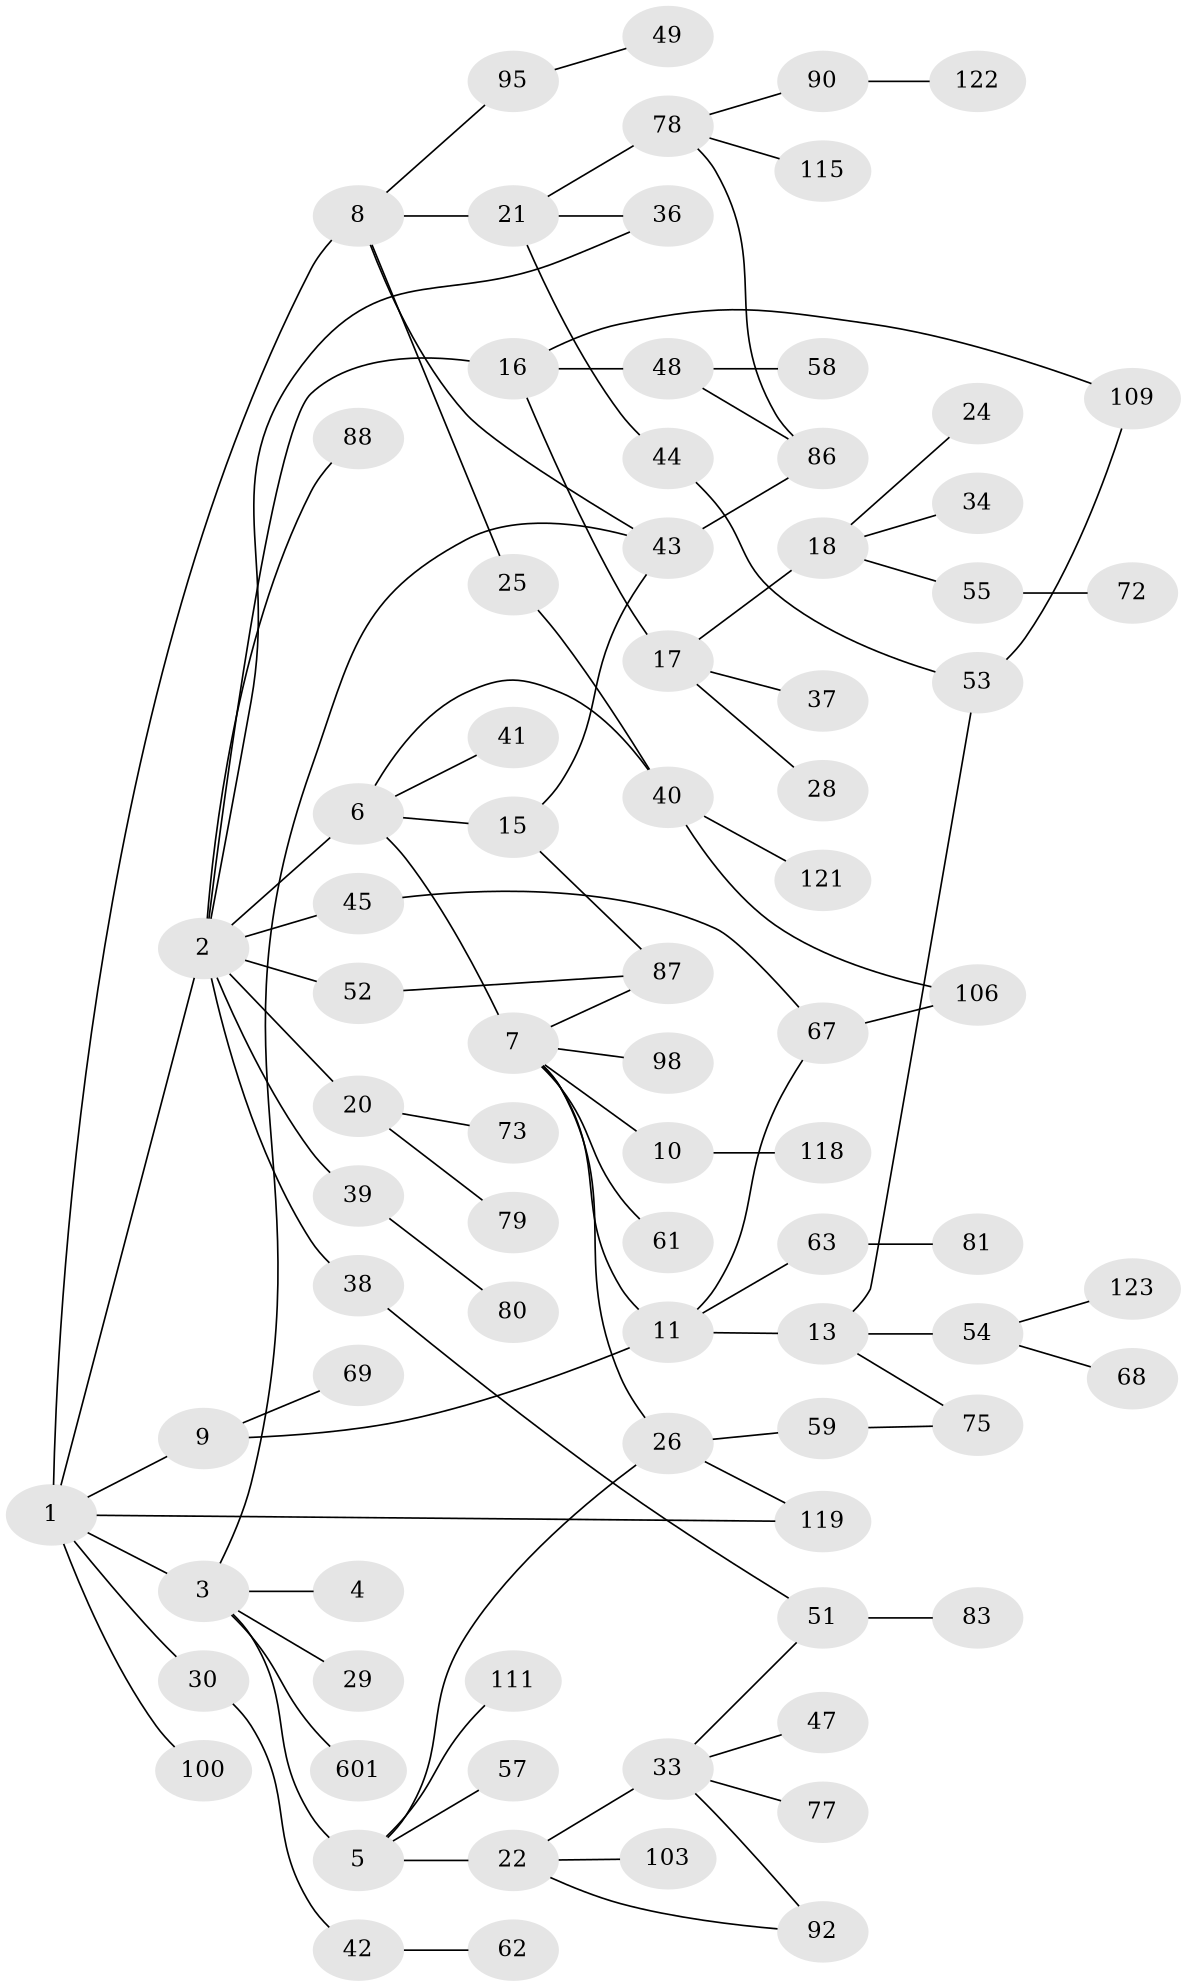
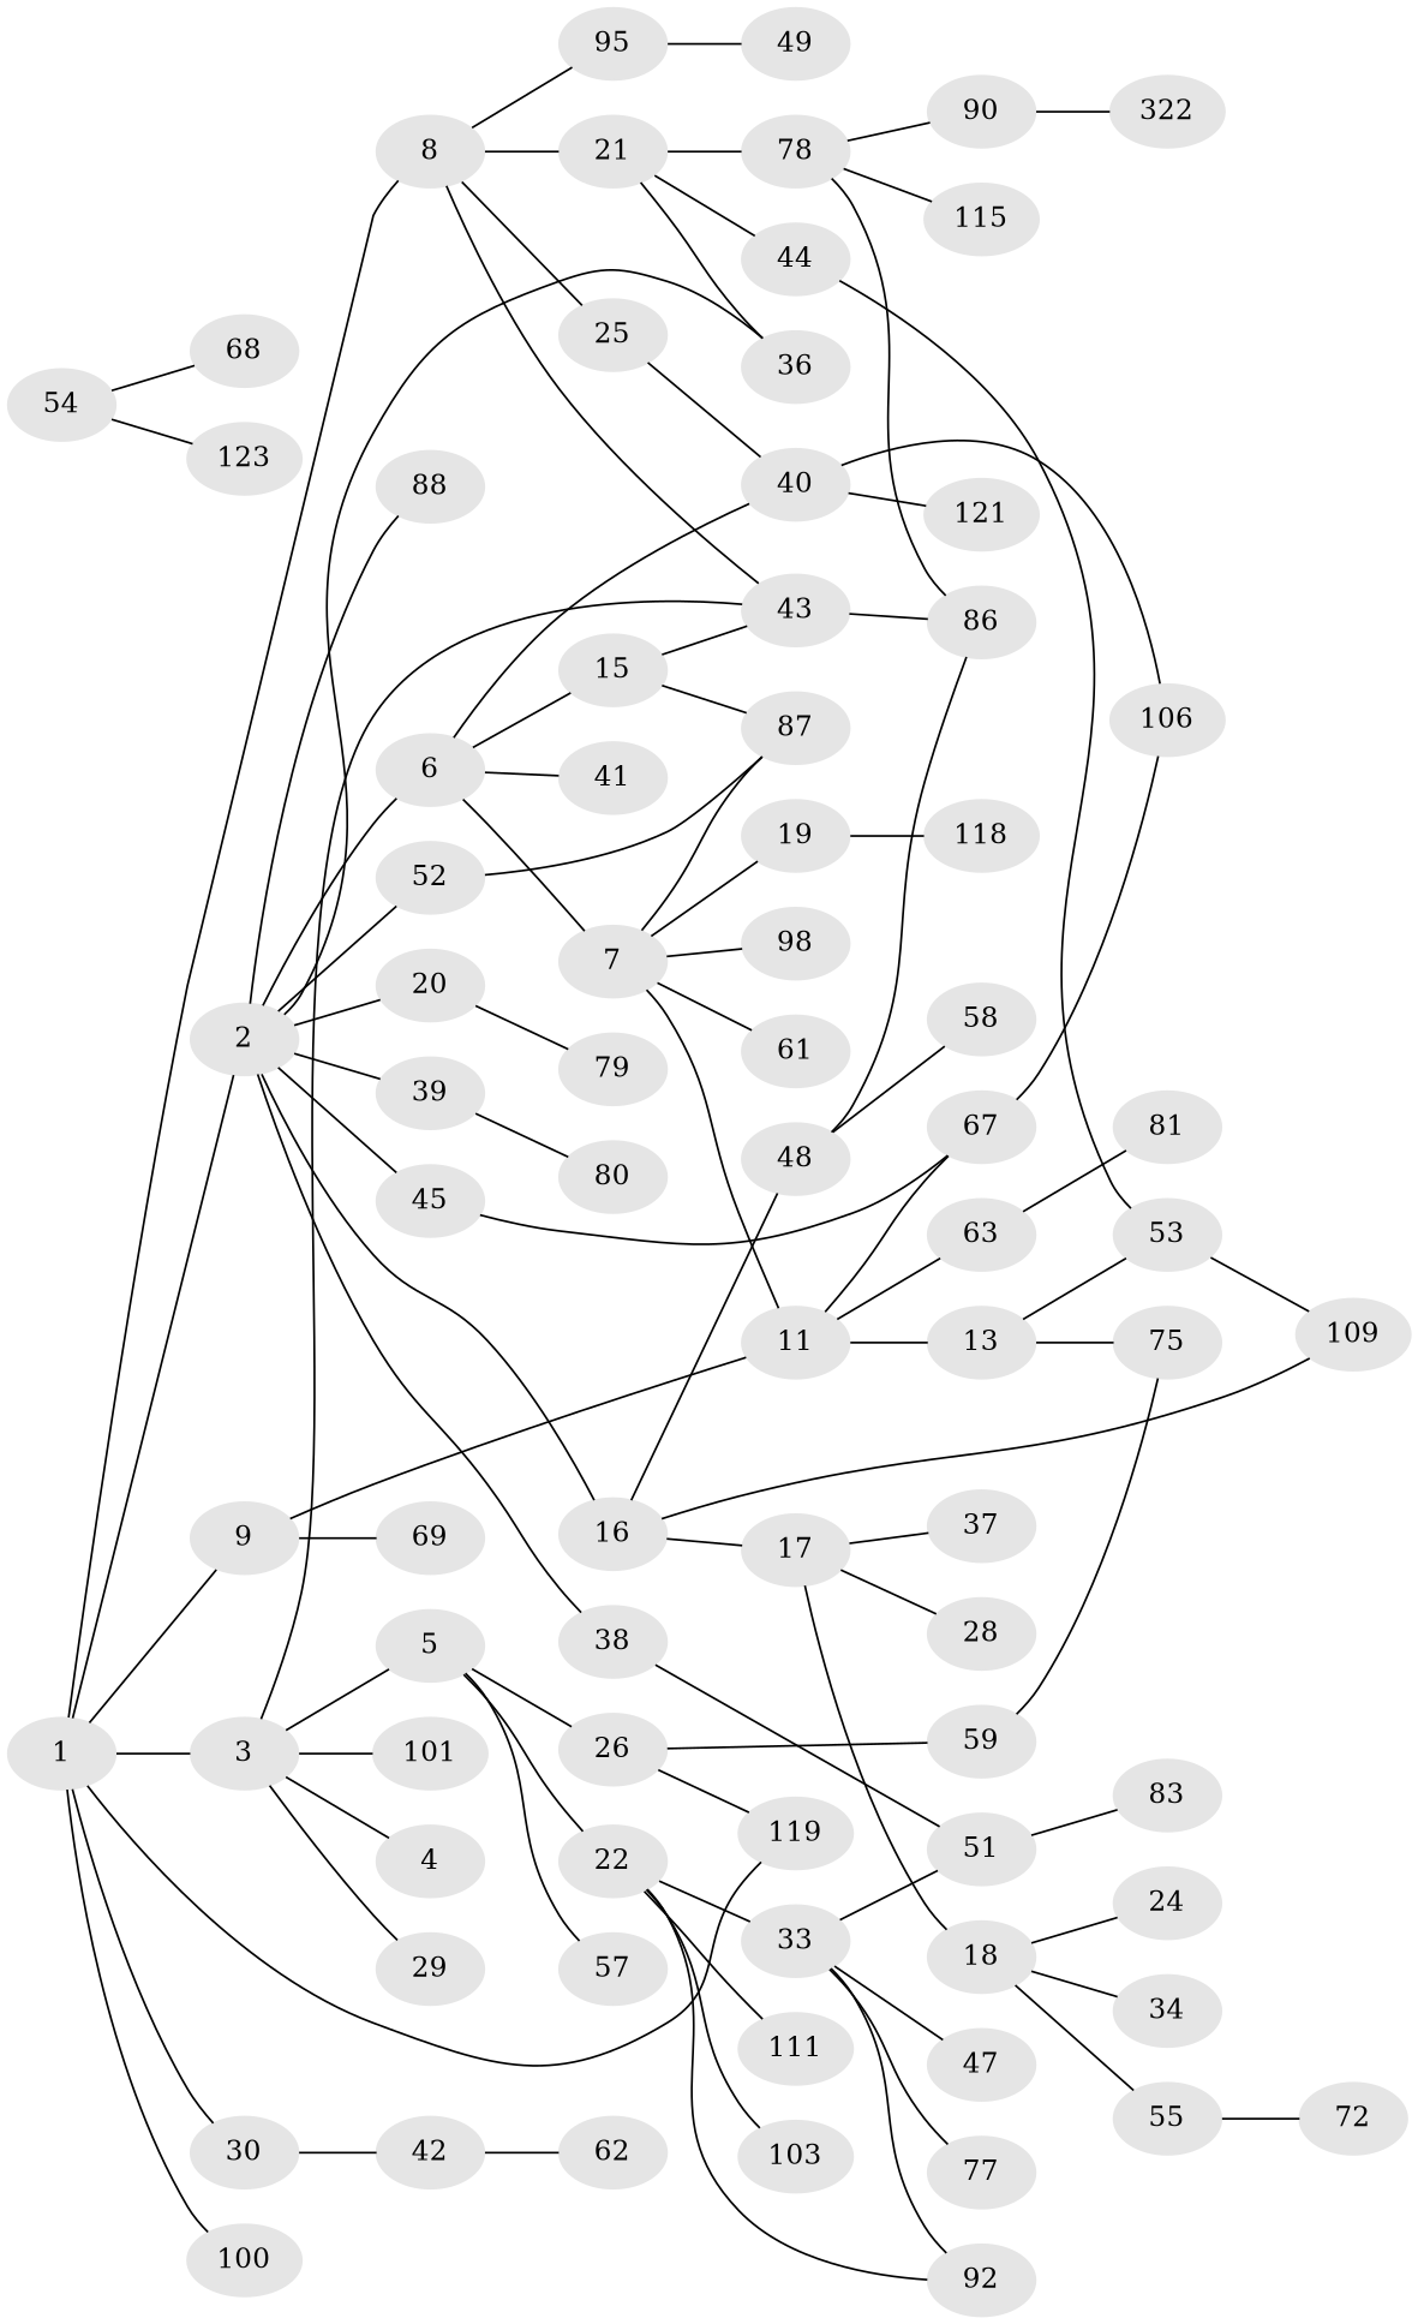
  graph {
    rankdir=LR
    node [color=gray90 style=filled]
    1 [super="+14"]
    2 [super="+32"]
    3 [super="+27"]
    8 [super="+10"]
    9 [super="+50"]
    30 [super="+104"]
    100
    119
    6 [super="+91"]
    16
    20
    36
    38
    39 [super="+70"]
    45
    52
    88
    4 [super="+66"]
    5 [super="+35"]
    29
    43
-   101 [label=601]
+   101
    21 [super="+105"]
    25
    95
    11 [super="+33"]
    69
    42
    7 [super="+12"]
    15 [super="+99"]
    40 [super="+93"]
    41
    109
    17 [super="+46"]
    48 [super="+107"]
-   73 [super="+74"]
    79 [super="+113"]
    51 [super="+108"]
    80
    67 [super="+94"]
    87 [super="+116"]
    22 [super="+71"]
    26 [super="+84"]
    57
    111
    86 [super="+89"]
    n47 [label=33 super="+65"]
    92 [super="+96"]
    103
    59 [super="+76"]
-   19 [super="+120" label=10]
+   19 [super="+120"]
    61 [super="+102"]
    98
    106
    121
    13 [super="+23"]
    63
    118
    44
    78 [super="+112"]
    49 [super="+82"]
    53 [super="+64"]
    54 [super="+56"]
    75
    81 [super="+110"]
    68
    123
    18 [super="+85"]
    28 [super="+60"]
    37
    58
    24
    34
    55
    72
    90 [super="+97"]
    115
    47
    77
    62 [super="+114"]
    83
-   122
+   122 [label=322]
    1 -- 2
    1 -- 3
    1 -- 8
    1 -- 9
    1 -- 30
    1 -- 100
    1 -- 119
    2 -- 6
    2 -- 16
    2 -- 20
    2 -- 36
    2 -- 38
    2 -- 39
    2 -- 45
    2 -- 52
    2 -- 88
    3 -- 4
    3 -- 5
    3 -- 29
    3 -- 43
    3 -- 101
    8 -- 43
    8 -- 21
    8 -- 25
    8 -- 95
    9 -- 11
    9 -- 69
    30 -- 42
    6 -- 7
    6 -- 15
    6 -- 40
    6 -- 41
    16 -- 109
    16 -- 17
    16 -- 48
-   20 -- 73
    20 -- 79
    38 -- 51
    39 -- 80
    45 -- 67
    52 -- 87
    5 -- 22
    5 -- 26
    5 -- 57
-   5 -- 111
+   22 -- 111
    43 -- 86
    21 -- 36
    21 -- 44
    21 -- 78
    25 -- 40
    95 -- 49
    11 -- 67
    11 -- 13
    11 -- 63
    42 -- 62
    7 -- 11
    7 -- 87
-   7 -- 26
    7 -- 19
    7 -- 61
    7 -- 98
    15 -- 43
    15 -- 87
    40 -- 106
    40 -- 121
    17 -- 18
    17 -- 28
    17 -- 37
    48 -- 86
    48 -- 58
    51 -- 83
    67 -- 106
    22 -- n47
    22 -- 92
    22 -- 103
    26 -- 119
    26 -- 59
    n47 -- 51
    n47 -- 92
    n47 -- 47
    n47 -- 77
    59 -- 75
    19 -- 118
    13 -- 53
-   13 -- 54
    13 -- 75
    63 -- 81
    44 -- 53
    78 -- 86
    78 -- 90
    78 -- 115
    53 -- 109
    54 -- 68
    54 -- 123
    18 -- 24
    18 -- 34
    18 -- 55
    55 -- 72
    90 -- 122
  }
